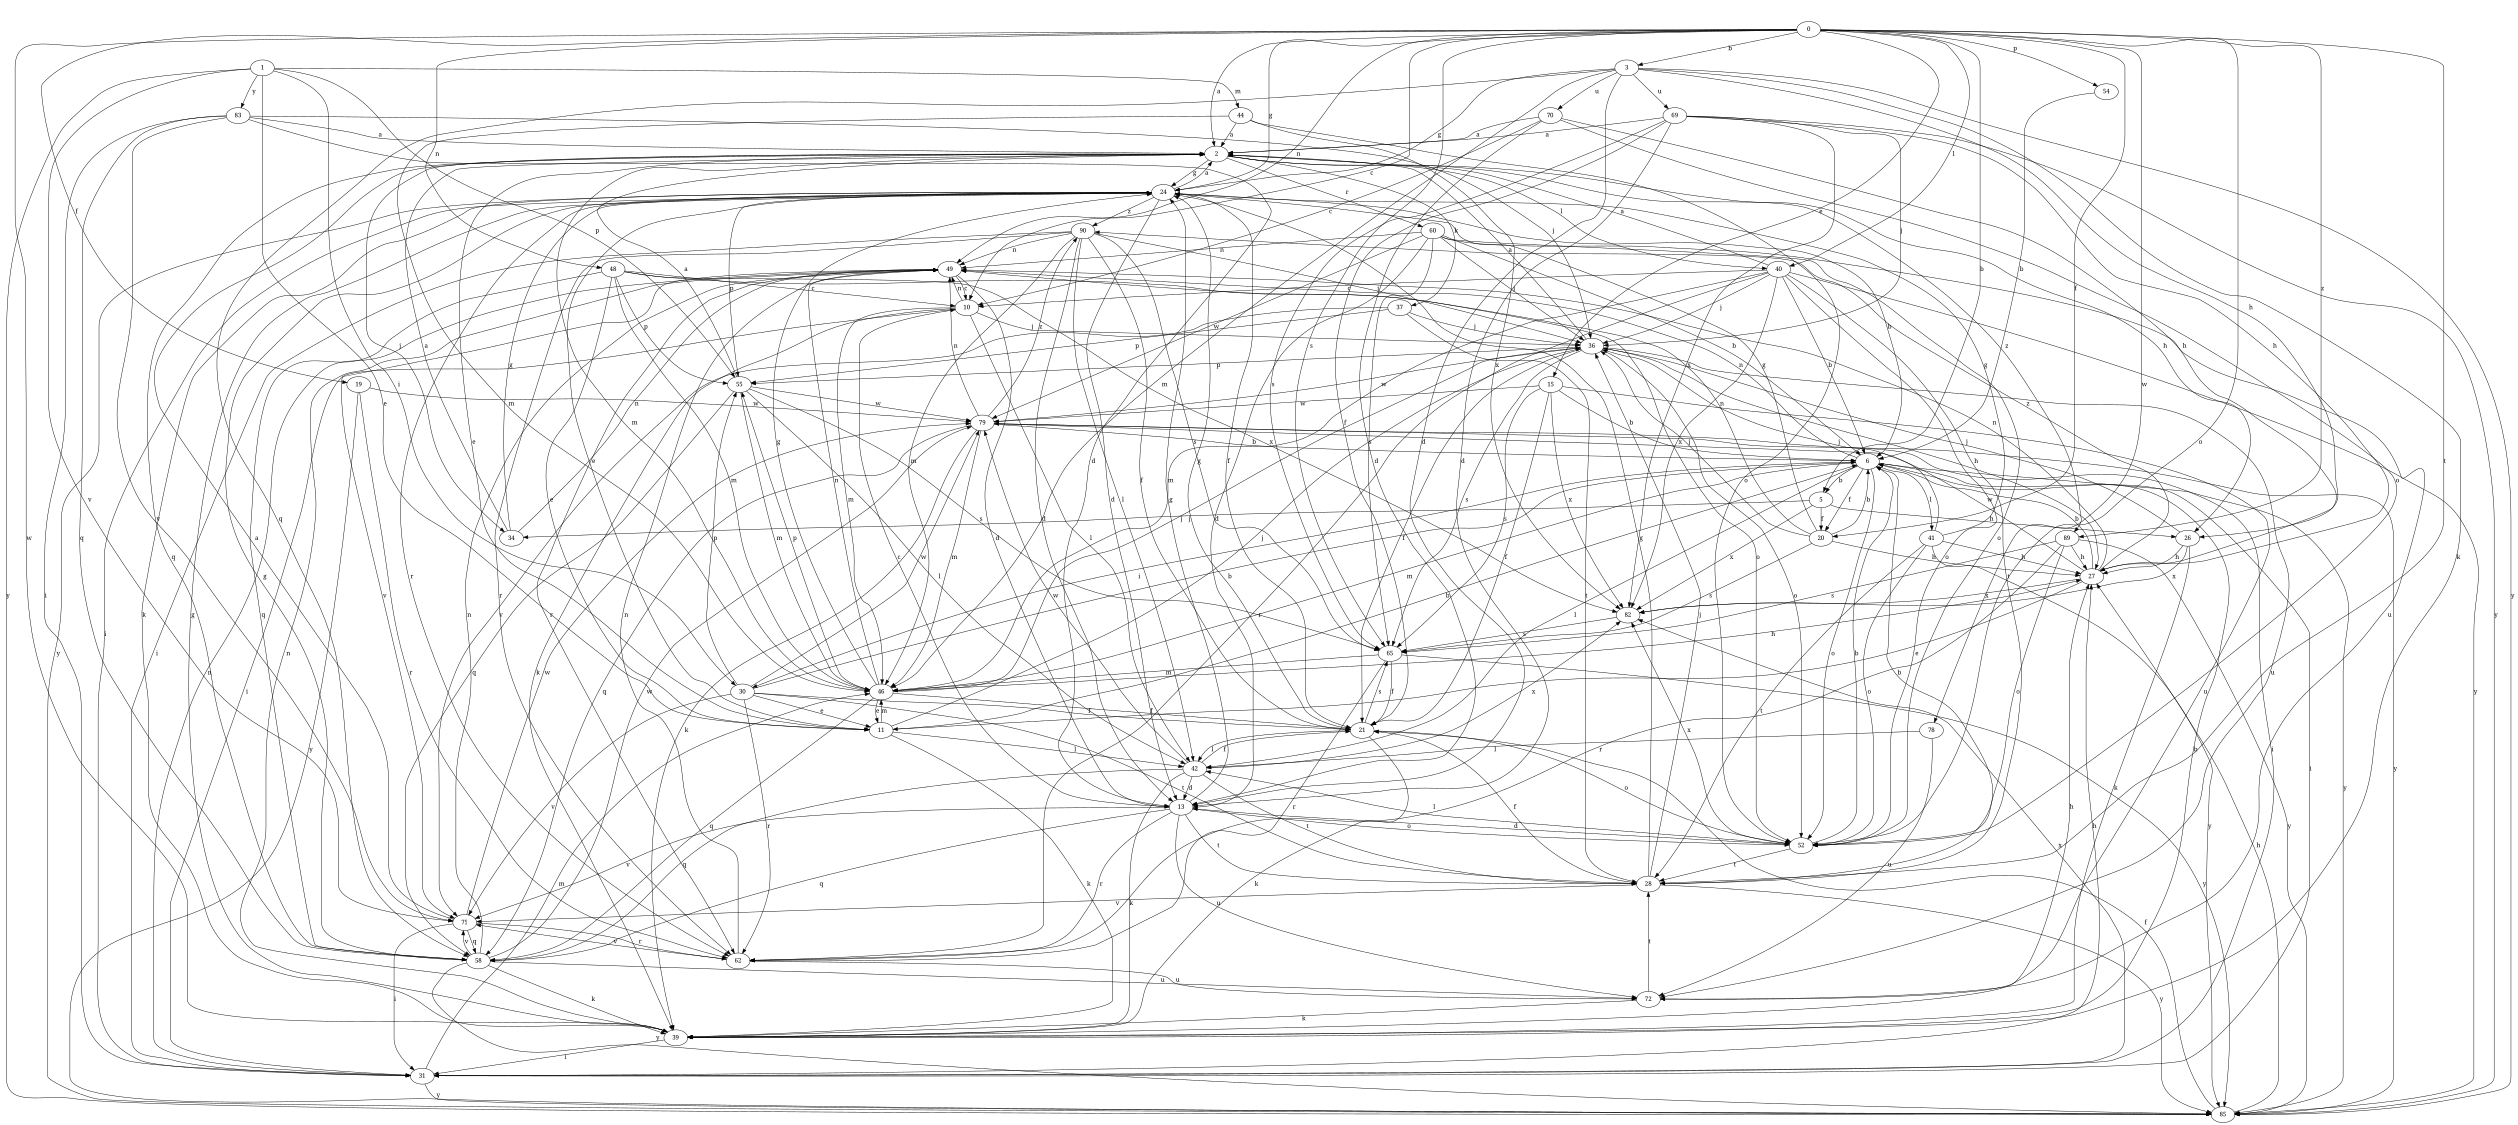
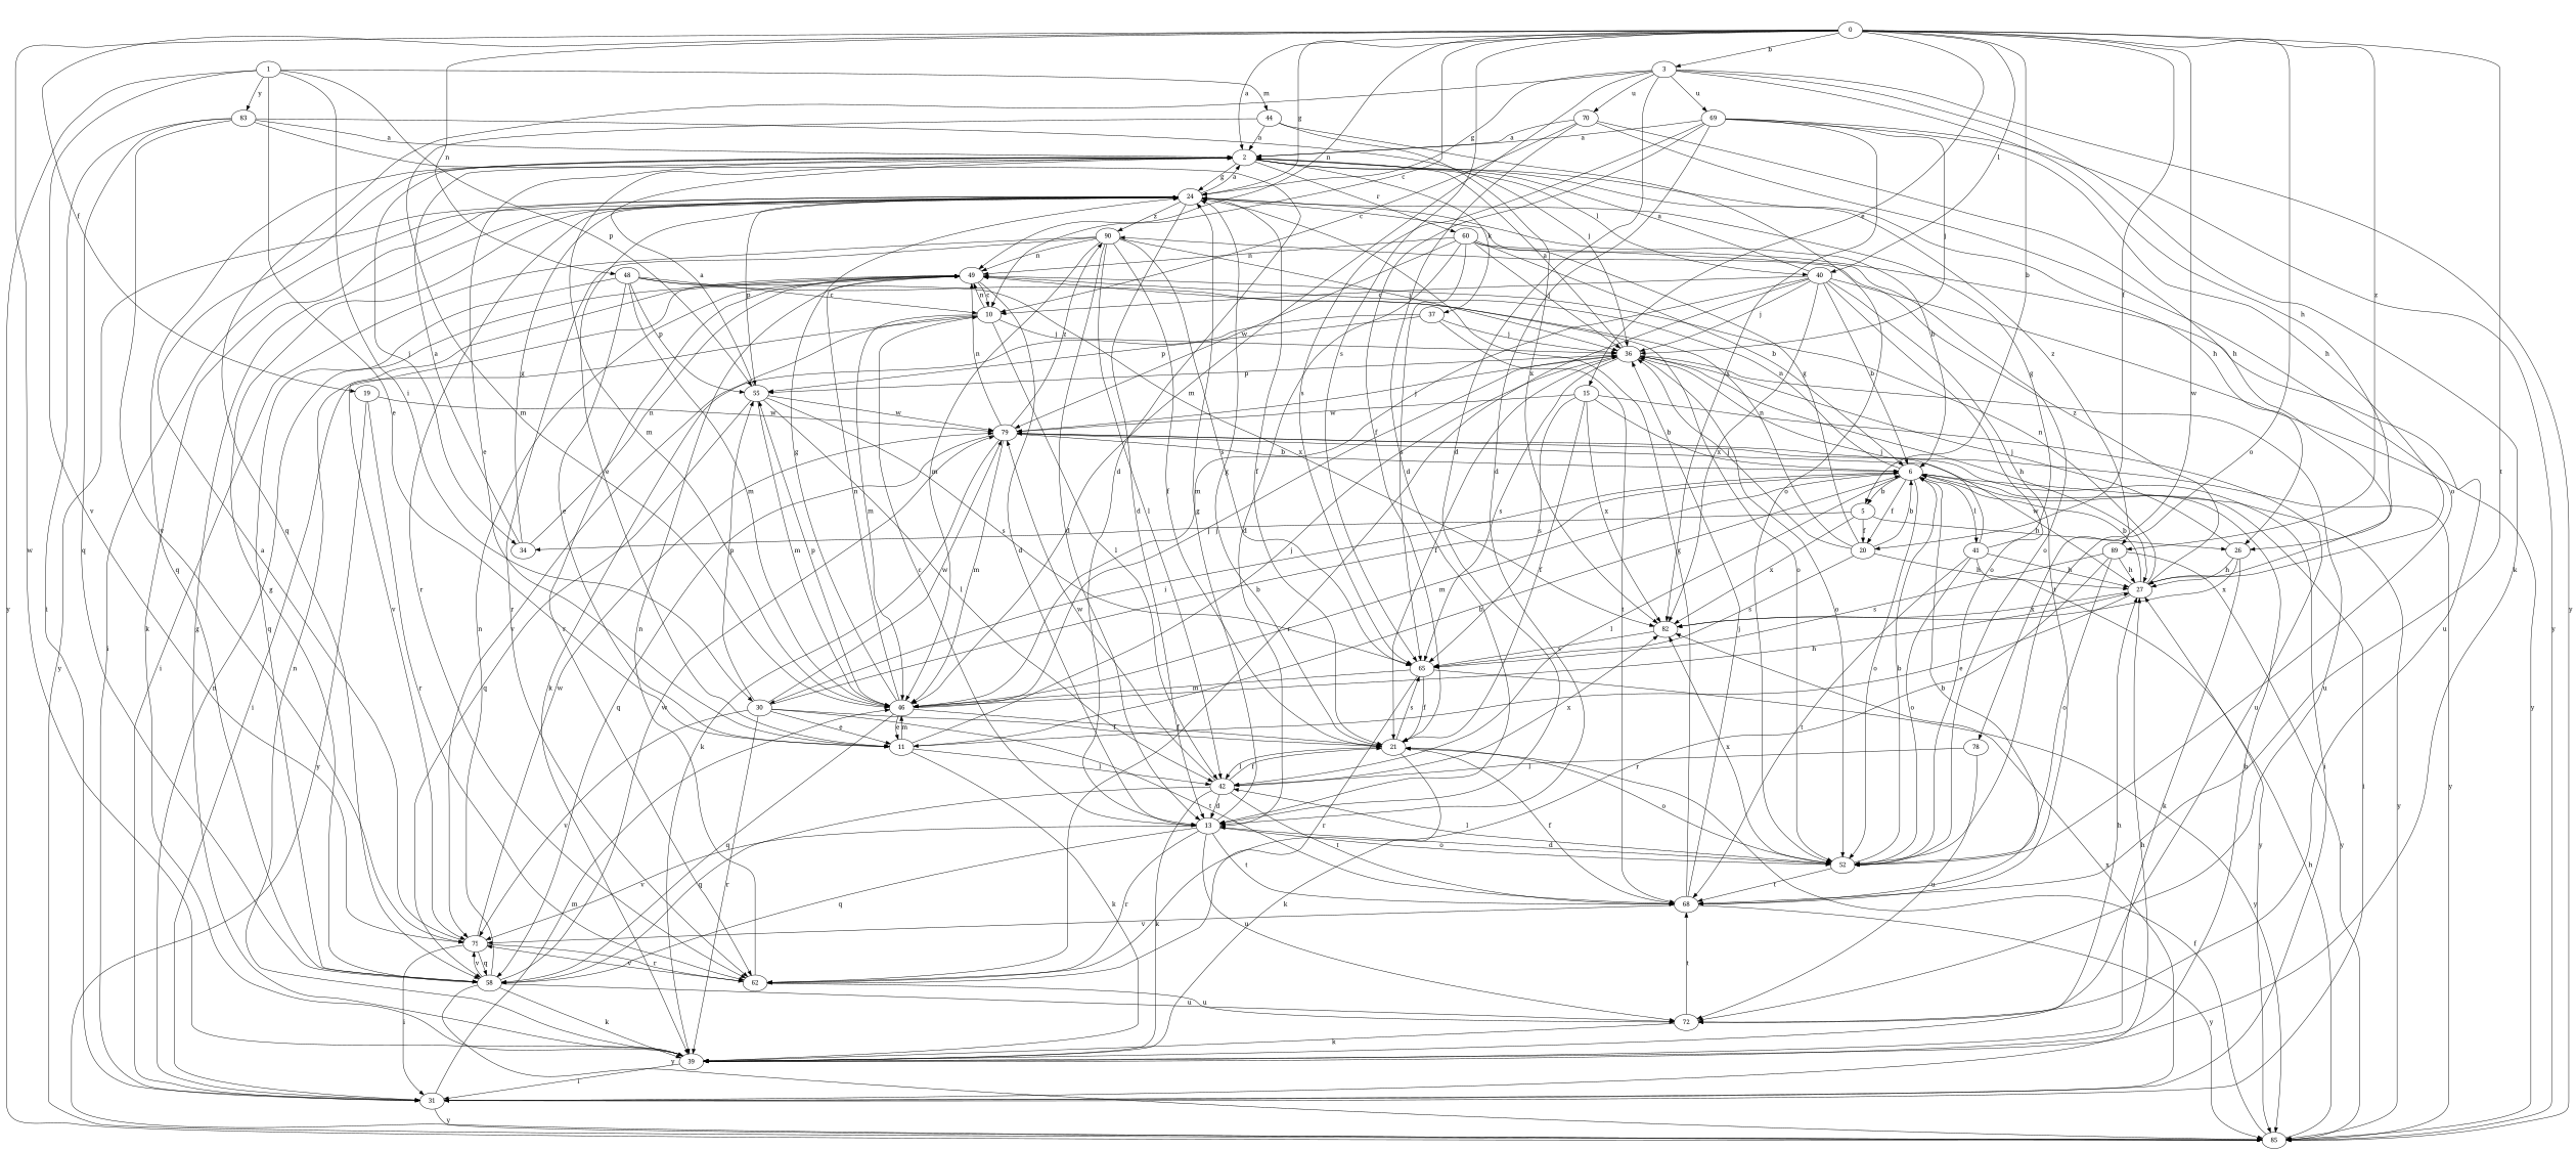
  strict digraph {
    fontname="Noto Serif"
    node [fontname="Noto Serif"]
    edge [fontname="Noto Serif"]
    0
    2
    3
    5
    10
    15
    19
    20
    24
    40
    48
    49
    52
-   54
    65
-   68 [label=28]
+   68
    78
    89
    39
    n20 [label=11]
    26
    34
    37
    46
    58
    60
    n27 [label=85]
    13
    69
    70
    82
    31
    42
    36
    79
    6
    72
    21
    62
    27
    55
    90
    75
    1
    30
    44
    83
    41
    0 -> 2 [label=a]
    0 -> 3 [label=b]
    0 -> 5 [label=b]
    0 -> 10 [label=c]
    0 -> 15 [label=e]
    0 -> 19 [label=f]
    0 -> 20 [label=f]
    0 -> 24 [label=g]
    0 -> 40 [label=l]
    0 -> 48 [label=n]
    0 -> 49 [label=n]
    0 -> 52 [label=o]
-   0 -> 54 [label=p]
    0 -> 65 [label=s]
    0 -> 68 [label=t]
    0 -> 78 [label=w]
    0 -> 89 [label=z]
    0 -> 39 [label=w]
    2 -> 24 [label=g]
    2 -> 40 [label=l]
    2 -> 89 [label=z]
    2 -> n20 [label=e]
    2 -> 26 [label=h]
    2 -> 34 [label=j]
    2 -> 37 [label=k]
    2 -> 46 [label=m]
    2 -> 58 [label=q]
    2 -> 60 [label=r]
    3 -> 24 [label=g]
    3 -> 39 [label=k]
    3 -> 26 [label=h]
    3 -> 46 [label=m]
    3 -> 58 [label=q]
    3 -> n27 [label=y]
    3 -> 13 [label=d]
    3 -> 69 [label=u]
    3 -> 70 [label=u]
    5 -> 20 [label=f]
    5 -> 26 [label=h]
    5 -> 34 [label=j]
    5 -> 82 [label=x]
    10 -> 49 [label=n]
    10 -> 39 [label=k]
    10 -> 46 [label=m]
    10 -> 31 [label=i]
    10 -> 42 [label=l]
    10 -> 36 [label=j]
    15 -> 65 [label=s]
    15 -> 82 [label=x]
    15 -> 79 [label=w]
    15 -> 6 [label=b]
    15 -> 72 [label=u]
    15 -> 21 [label=f]
    19 -> n27 [label=y]
    19 -> 79 [label=w]
    19 -> 62 [label=r]
    20 -> 24 [label=g]
    20 -> 49 [label=n]
    20 -> 65 [label=s]
    20 -> 36 [label=j]
    20 -> 6 [label=b]
    20 -> 27 [label=h]
    24 -> 2 [label=a]
    24 -> 39 [label=k]
    24 -> n20 [label=e]
    24 -> n27 [label=y]
    24 -> 13 [label=d]
    24 -> 31 [label=i]
    24 -> 6 [label=b]
    24 -> 21 [label=f]
    24 -> 62 [label=r]
    24 -> 55 [label=p]
    24 -> 90 [label=z]
    40 -> 2 [label=a]
    40 -> 10 [label=c]
    40 -> 52 [label=o]
    40 -> 68 [label=t]
    40 -> 46 [label=m]
    40 -> n27 [label=y]
    40 -> 82 [label=x]
    40 -> 36 [label=j]
    40 -> 6 [label=b]
    40 -> 62 [label=r]
    48 -> 10 [label=c]
    48 -> 52 [label=o]
    48 -> n20 [label=e]
    48 -> 46 [label=m]
    48 -> 58 [label=q]
    48 -> 82 [label=x]
    48 -> 55 [label=p]
    49 -> 10 [label=c]
    49 -> 13 [label=d]
    49 -> 62 [label=r]
    49 -> 75 [label=v]
    52 -> 68 [label=t]
    52 -> 13 [label=d]
    52 -> 82 [label=x]
    52 -> 42 [label=l]
    52 -> 6 [label=b]
-   54 -> 6 [label=b]
    65 -> 46 [label=m]
    65 -> n27 [label=y]
    65 -> 21 [label=f]
    65 -> 62 [label=r]
    68 -> 24 [label=g]
    68 -> n27 [label=y]
    68 -> 36 [label=j]
    68 -> 6 [label=b]
    68 -> 21 [label=f]
    68 -> 75 [label=v]
    78 -> 42 [label=l]
    78 -> 72 [label=u]
    89 -> 52 [label=o]
    89 -> 65 [label=s]
    89 -> n27 [label=y]
    89 -> 62 [label=r]
    89 -> 27 [label=h]
    39 -> 24 [label=g]
    39 -> 49 [label=n]
    39 -> 31 [label=i]
    39 -> 6 [label=b]
    39 -> 27 [label=h]
    n20 -> 39 [label=k]
    n20 -> 46 [label=m]
    n20 -> 42 [label=l]
    n20 -> 36 [label=j]
    n20 -> 6 [label=b]
    26 -> 39 [label=k]
    26 -> 82 [label=x]
    26 -> 36 [label=j]
    26 -> 27 [label=h]
    34 -> 2 [label=a]
    34 -> 24 [label=g]
    34 -> 49 [label=n]
    37 -> 68 [label=t]
    37 -> 36 [label=j]
    37 -> 55 [label=p]
    37 -> 75 [label=v]
    46 -> 24 [label=g]
    46 -> 49 [label=n]
    46 -> n20 [label=e]
    46 -> 58 [label=q]
    46 -> 36 [label=j]
    46 -> 21 [label=f]
    46 -> 27 [label=h]
    46 -> 55 [label=p]
    58 -> 24 [label=g]
    58 -> 49 [label=n]
    58 -> 39 [label=k]
    58 -> n27 [label=y]
    58 -> 79 [label=w]
    58 -> 72 [label=u]
    58 -> 75 [label=v]
    60 -> 49 [label=n]
    60 -> 52 [label=o]
    60 -> 65 [label=s]
    60 -> 13 [label=d]
    60 -> 36 [label=j]
    60 -> 79 [label=w]
    60 -> 6 [label=b]
    60 -> 72 [label=u]
    n27 -> 21 [label=f]
    n27 -> 27 [label=h]
    13 -> 10 [label=c]
    13 -> 24 [label=g]
    13 -> 52 [label=o]
    13 -> 68 [label=t]
    13 -> 58 [label=q]
    13 -> 72 [label=u]
    13 -> 62 [label=r]
    13 -> 75 [label=v]
    69 -> 2 [label=a]
    69 -> 65 [label=s]
    69 -> n27 [label=y]
    69 -> 13 [label=d]
    69 -> 82 [label=x]
    69 -> 36 [label=j]
    69 -> 21 [label=f]
    69 -> 27 [label=h]
    70 -> 2 [label=a]
    70 -> 10 [label=c]
    70 -> 52 [label=o]
    70 -> 13 [label=d]
    70 -> 27 [label=h]
    82 -> 65 [label=s]
    31 -> 49 [label=n]
    31 -> 46 [label=m]
    31 -> n27 [label=y]
    31 -> 82 [label=x]
    31 -> 27 [label=h]
    42 -> 68 [label=t]
    42 -> 39 [label=k]
    42 -> 58 [label=q]
    42 -> 13 [label=d]
    42 -> 82 [label=x]
    42 -> 79 [label=w]
    42 -> 21 [label=f]
    36 -> 2 [label=a]
    36 -> 52 [label=o]
    36 -> 65 [label=s]
-   36 -> 79 [label=w]
+   36 -> 79 [label=j]
    36 -> 72 [label=u]
    36 -> 21 [label=f]
    36 -> 27 [label=h]
    36 -> 55 [label=p]
    79 -> 49 [label=n]
    79 -> 39 [label=k]
    79 -> 46 [label=m]
    79 -> 58 [label=q]
    79 -> n27 [label=y]
    79 -> 31 [label=i]
    79 -> 6 [label=b]
    79 -> 90 [label=z]
    6 -> 5 [label=b]
    6 -> 20 [label=f]
    6 -> 49 [label=n]
    6 -> 52 [label=o]
    6 -> 46 [label=m]
    6 -> n27 [label=y]
    6 -> 31 [label=i]
    6 -> 42 [label=l]
    6 -> 30 [label=i]
    6 -> 41 [label=l]
    72 -> 68 [label=t]
    72 -> 39 [label=k]
    21 -> 24 [label=g]
    21 -> 52 [label=o]
    21 -> 65 [label=s]
    21 -> 39 [label=k]
    21 -> 42 [label=l]
    62 -> 49 [label=n]
    62 -> 72 [label=u]
    62 -> 75 [label=v]
    27 -> 49 [label=n]
    27 -> n20 [label=e]
    27 -> 82 [label=x]
    27 -> 79 [label=w]
    27 -> 6 [label=b]
    27 -> 90 [label=z]
    55 -> 2 [label=a]
    55 -> 65 [label=s]
    55 -> 46 [label=m]
    55 -> 58 [label=q]
    55 -> 42 [label=l]
    55 -> 79 [label=w]
    90 -> 49 [label=n]
    90 -> 65 [label=s]
    90 -> 46 [label=m]
    90 -> 13 [label=d]
    90 -> 31 [label=i]
    90 -> 42 [label=l]
    90 -> 36 [label=j]
    90 -> 21 [label=f]
    90 -> 62 [label=r]
    75 -> 2 [label=a]
    75 -> 58 [label=q]
    75 -> 31 [label=i]
    75 -> 79 [label=w]
    75 -> 62 [label=r]
    1 -> n20 [label=e]
    1 -> n27 [label=y]
    1 -> 55 [label=p]
    1 -> 75 [label=v]
    1 -> 30 [label=i]
    1 -> 44 [label=m]
    1 -> 83 [label=y]
    30 -> 68 [label=t]
    30 -> n20 [label=e]
    30 -> 79 [label=w]
    30 -> 6 [label=b]
    30 -> 21 [label=f]
-   30 -> 62 [label=r]
+   30 -> 39 [label=r]
    30 -> 55 [label=p]
    30 -> 75 [label=v]
    44 -> 2 [label=a]
    44 -> 52 [label=o]
    44 -> 46 [label=m]
    44 -> 82 [label=x]
    83 -> 2 [label=a]
    83 -> 58 [label=q]
    83 -> 13 [label=d]
    83 -> 31 [label=i]
    83 -> 36 [label=j]
    83 -> 75 [label=v]
    41 -> 24 [label=g]
    41 -> 52 [label=o]
    41 -> 68 [label=t]
    41 -> n27 [label=y]
    41 -> 36 [label=j]
    41 -> 27 [label=h]
  }
